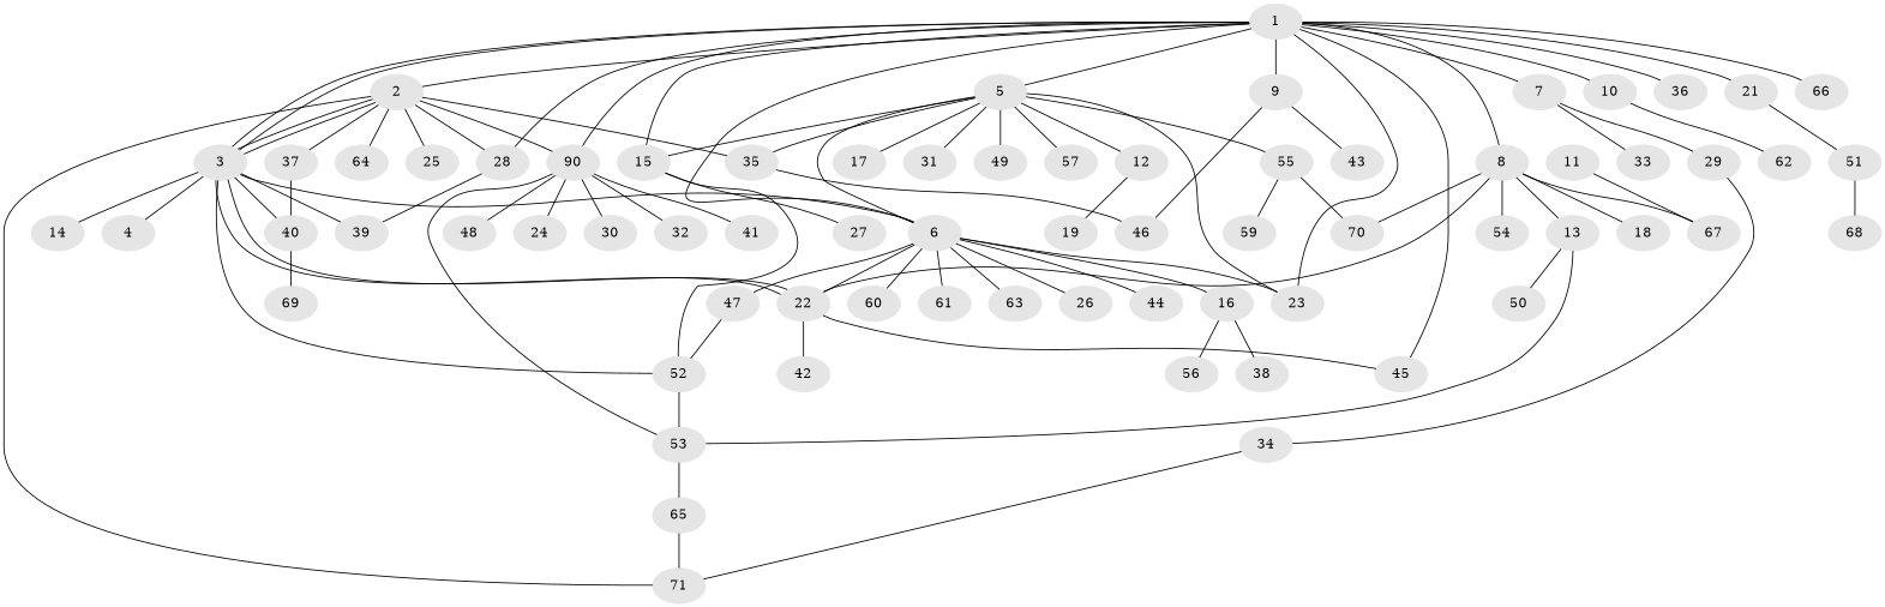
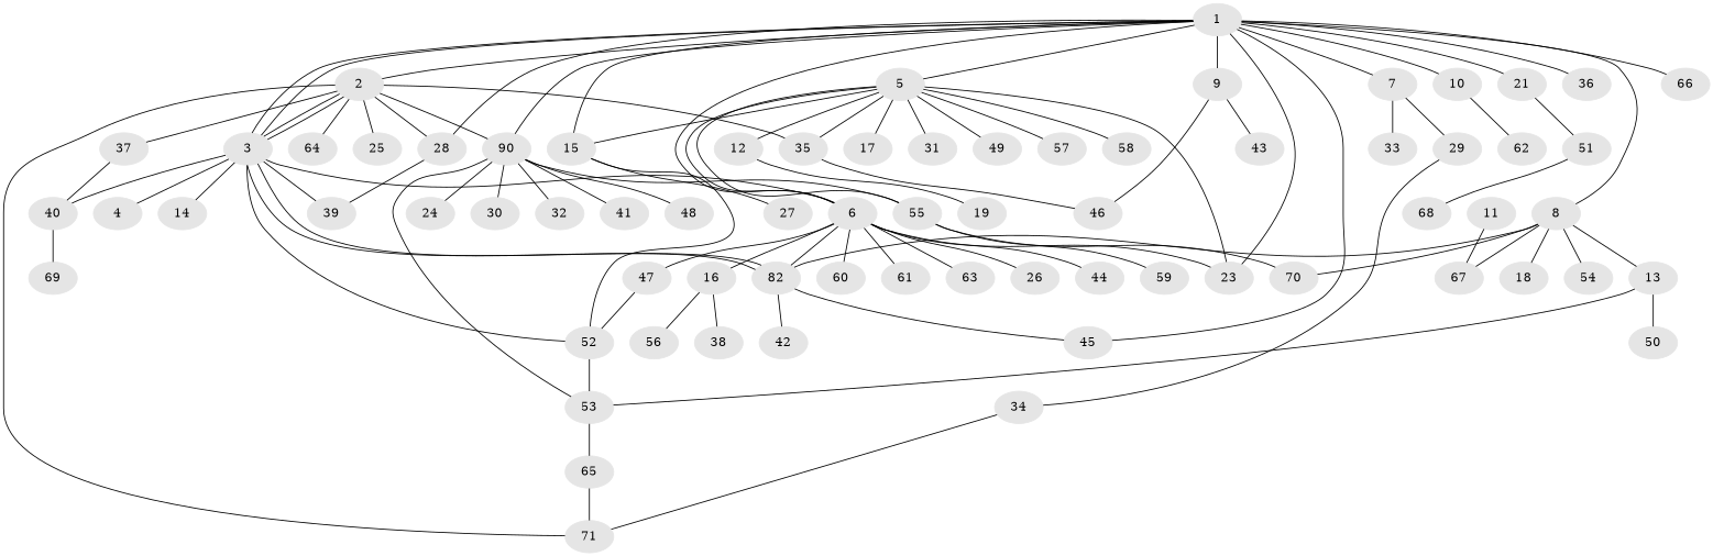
  graph {
    node [color=gray90 style=filled]
    1
    2
    3
    5
    6
    7
    8
    9
    10
    15
    n11 [label=90]
    21
    23
    28
    36
    45
    66
    25
    35
    37
    64
    71
    4
    14
-   22
+   22 [label=82]
    39
    40
    52
    12
    17
    31
    49
    55
    57
+   58
    16
    26
    44
    47
    60
    61
    63
    29
    33
    13
    18
    54
    70
    67
    43
    46
    62
    11
    27
    53
    24
    30
    32
    41
    48
    51
    38
    56
    42
    69
    19
    59
    34
    50
    65
    68
    1 -- 2
    1 -- 3
    1 -- 3
    1 -- 5
    1 -- 6
    1 -- 7
    1 -- 8
    1 -- 9
    1 -- 10
    1 -- 15
    1 -- n11
    1 -- 21
    1 -- 23
    1 -- 28
    1 -- 36
    1 -- 45
    1 -- 66
    2 -- 3
    2 -- 3
    2 -- n11
    2 -- 28
    2 -- 25
    2 -- 35
    2 -- 37
    2 -- 64
    2 -- 71
    3 -- 6
    3 -- 4
    3 -- 14
    3 -- 22
    3 -- 22
    3 -- 39
    3 -- 40
    3 -- 52
    5 -- 6
    5 -- 15
    5 -- 23
    5 -- 35
    5 -- 12
    5 -- 17
    5 -- 31
    5 -- 49
    5 -- 55
    5 -- 57
+   5 -- 58
    6 -- 23
    6 -- 22
    6 -- 16
    6 -- 26
    6 -- 44
    6 -- 47
    6 -- 60
    6 -- 61
    6 -- 63
    7 -- 29
    7 -- 33
    8 -- 22
    8 -- 13
    8 -- 18
    8 -- 54
    8 -- 70
    8 -- 67
    9 -- 43
    9 -- 46
    10 -- 62
    15 -- 52
    15 -- 27
+   n11 -- 55
    n11 -- 53
    n11 -- 24
    n11 -- 30
    n11 -- 32
    n11 -- 41
    n11 -- 48
    21 -- 51
    28 -- 39
    35 -- 46
    37 -- 40
    22 -- 45
    22 -- 42
    40 -- 69
    52 -- 53
    12 -- 19
    55 -- 70
    55 -- 59
    16 -- 38
    16 -- 56
    47 -- 52
    29 -- 34
    13 -- 53
    13 -- 50
    11 -- 67
    53 -- 65
    51 -- 68
    34 -- 71
    65 -- 71
  }
